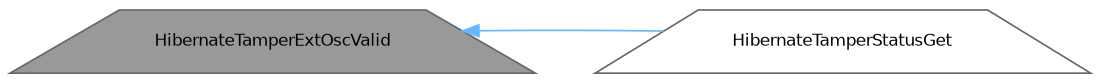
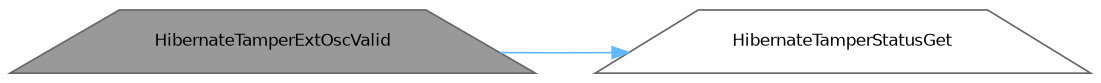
  digraph {
    rankdir=LR
    node [fontname=Helvetica fontsize=10 shape=trapezium style=filled]
    n1 [color=gray40 fillcolor=grey60 fontcolor=black height=0.2 label=HibernateTamperExtOscValid width=0.4]
    n2 [color=grey40 fillcolor=white height=0.2 label=HibernateTamperStatusGet width=0.4]
-   n2 -> n1 [color=steelblue1 fontname=Helvetica fontsize=10 labelfontname=Helvetica labelfontsize=10 style=solid]
+   n1 -> n2 [color=steelblue1 fontname=Helvetica fontsize=10 labelfontname=Helvetica labelfontsize=10 style=solid]
  }
